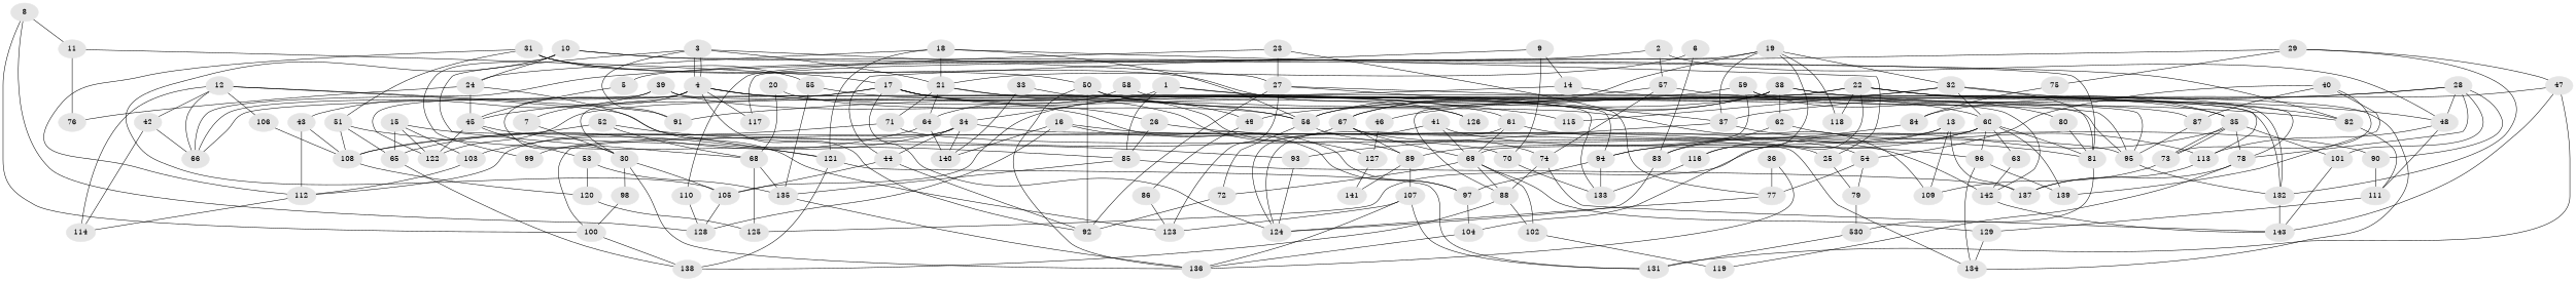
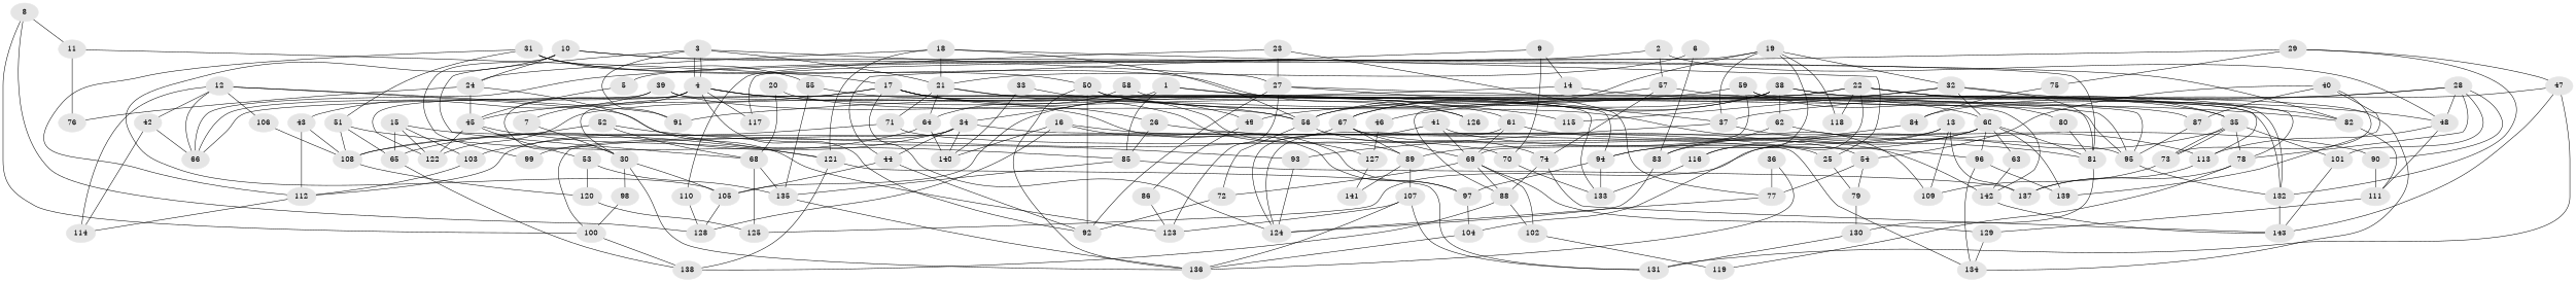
  graph {
    node [color=gray90 style=filled]
    1
    34
    85
    87
    94
    44
    103
    140
    134
    112
    137
    135
    95
    97
    133
    2
    5
    48
    57
    45
    111
    113
    82
    122
    74
    3
    4
    21
    27
    68
    91
    7
    30
    66
    92
    115
    117
    49
    64
    71
    37
    123
    132
    125
    105
    98
    136
    104
    121
    53
    6
    83
    124
    8
    11
    100
    128
    17
    76
    138
    9
    14
    70
    35
    10
    24
    81
    99
-   130 [label=530]
+   130
    89
    26
    127
    12
    42
    106
    114
    108
    131
    13
    109
    116
    107
    141
    78
    101
    73
    15
    65
    16
    25
    79
    54
    18
    56
    72
    19
    32
    67
    118
    46
    60
    93
    142
    69
    20
    86
    22
    88
    119
    102
    23
    77
    110
    143
    28
    90
    29
    47
    75
    84
    31
    50
    51
    55
    126
    61
    139
    96
    63
    33
    36
    38
    62
    39
    43
    40
    41
    129
    120
    52
    58
    59
    80
    1 -- 34
    1 -- 85
    1 -- 87
    1 -- 94
    34 -- 44
    34 -- 103
    34 -- 140
    34 -- 134
    34 -- 112
    85 -- 137
    85 -- 135
    87 -- 95
    94 -- 97
    94 -- 133
    44 -- 92
    44 -- 105
    103 -- 112
    112 -- 114
    135 -- 136
    95 -- 132
    97 -- 104
    2 -- 5
    2 -- 48
    2 -- 57
    5 -- 45
    48 -- 111
    48 -- 113
    57 -- 82
    57 -- 122
    57 -- 74
    45 -- 122
    45 -- 121
    45 -- 53
    111 -- 129
    113 -- 137
    82 -- 111
    74 -- 88
    74 -- 143
    3 -- 4
    3 -- 4
    3 -- 21
    3 -- 27
    3 -- 68
    3 -- 91
    4 -- 95
    4 -- 97
    4 -- 7
    4 -- 30
    4 -- 66
    4 -- 92
    4 -- 115
    4 -- 117
    21 -- 95
    21 -- 49
    21 -- 64
    21 -- 71
    27 -- 92
    27 -- 37
    27 -- 123
    27 -- 132
    68 -- 135
    68 -- 125
    7 -- 30
    30 -- 105
    30 -- 98
    30 -- 136
    49 -- 86
    64 -- 140
    64 -- 65
    71 -- 95
    71 -- 108
    37 -- 81
    37 -- 93
    132 -- 143
    105 -- 128
    98 -- 100
    104 -- 136
    121 -- 138
    121 -- 131
    53 -- 135
    53 -- 120
    6 -- 21
    6 -- 83
    83 -- 124
    8 -- 11
    8 -- 100
    8 -- 128
    11 -- 17
    11 -- 76
    100 -- 138
    17 -- 133
    17 -- 45
    17 -- 30
    17 -- 124
    17 -- 89
    17 -- 26
    17 -- 127
    9 -- 44
    9 -- 14
    9 -- 70
    14 -- 66
    14 -- 35
    70 -- 133
    35 -- 125
    35 -- 78
    35 -- 101
    35 -- 73
    35 -- 73
    10 -- 82
    10 -- 105
    10 -- 24
    10 -- 81
    10 -- 99
    24 -- 45
    24 -- 123
    24 -- 76
    81 -- 130
    130 -- 131
    89 -- 107
    89 -- 141
    26 -- 85
    26 -- 54
    127 -- 141
    12 -- 91
    12 -- 66
    12 -- 121
    12 -- 42
    12 -- 106
    12 -- 114
    42 -- 66
    42 -- 114
    106 -- 108
    108 -- 120
    13 -- 137
    13 -- 89
    13 -- 109
    13 -- 116
    116 -- 133
    107 -- 123
    107 -- 136
    107 -- 131
    78 -- 137
    78 -- 119
    101 -- 143
    73 -- 109
    15 -- 103
    15 -- 122
    15 -- 70
    15 -- 65
    65 -- 138
    16 -- 140
    16 -- 97
    16 -- 128
    16 -- 25
    25 -- 79
    79 -- 130
    54 -- 79
    54 -- 77
    18 -- 21
    18 -- 121
    18 -- 24
    18 -- 25
    18 -- 56
    56 -- 74
    56 -- 72
    72 -- 92
    19 -- 117
    19 -- 37
    19 -- 116
    19 -- 32
    19 -- 67
    19 -- 118
    32 -- 48
    32 -- 115
    32 -- 81
    32 -- 46
    32 -- 60
    67 -- 99
    67 -- 89
    67 -- 142
    67 -- 69
    46 -- 127
    60 -- 94
    60 -- 83
    60 -- 100
    60 -- 81
    60 -- 139
    60 -- 96
    60 -- 63
    93 -- 124
    142 -- 143
    69 -- 72
    69 -- 88
    69 -- 102
    69 -- 129
    20 -- 68
    20 -- 56
    86 -- 123
    22 -- 134
    22 -- 104
    22 -- 35
    22 -- 78
    22 -- 56
    22 -- 118
    22 -- 88
    88 -- 138
    88 -- 102
    102 -- 119
    23 -- 27
    23 -- 77
    23 -- 110
    77 -- 124
    110 -- 128
    28 -- 48
    28 -- 49
    28 -- 37
    28 -- 78
    28 -- 101
    28 -- 90
    90 -- 111
    29 -- 66
    29 -- 132
    29 -- 47
    29 -- 75
    47 -- 131
    47 -- 143
    47 -- 84
    75 -- 84
    84 -- 94
    31 -- 112
    31 -- 50
    31 -- 51
    31 -- 55
    31 -- 126
    50 -- 92
    50 -- 136
    50 -- 109
    50 -- 60
    51 -- 85
    51 -- 108
    51 -- 65
    55 -- 135
    55 -- 61
    61 -- 124
    61 -- 69
    61 -- 90
    96 -- 134
    96 -- 139
    63 -- 142
    33 -- 140
    33 -- 56
    36 -- 136
    36 -- 77
    38 -- 82
    38 -- 132
    38 -- 105
    38 -- 56
    38 -- 67
    38 -- 62
    62 -- 113
    62 -- 83
    39 -- 122
    39 -- 142
    39 -- 126
    39 -- 43
    43 -- 112
    43 -- 108
    40 -- 87
    40 -- 73
    40 -- 54
    40 -- 139
    41 -- 124
    41 -- 69
    41 -- 96
    129 -- 134
    120 -- 125
    52 -- 68
    52 -- 108
    52 -- 93
    58 -- 95
    58 -- 64
    59 -- 113
    59 -- 91
    59 -- 69
    59 -- 80
    80 -- 81
  }
